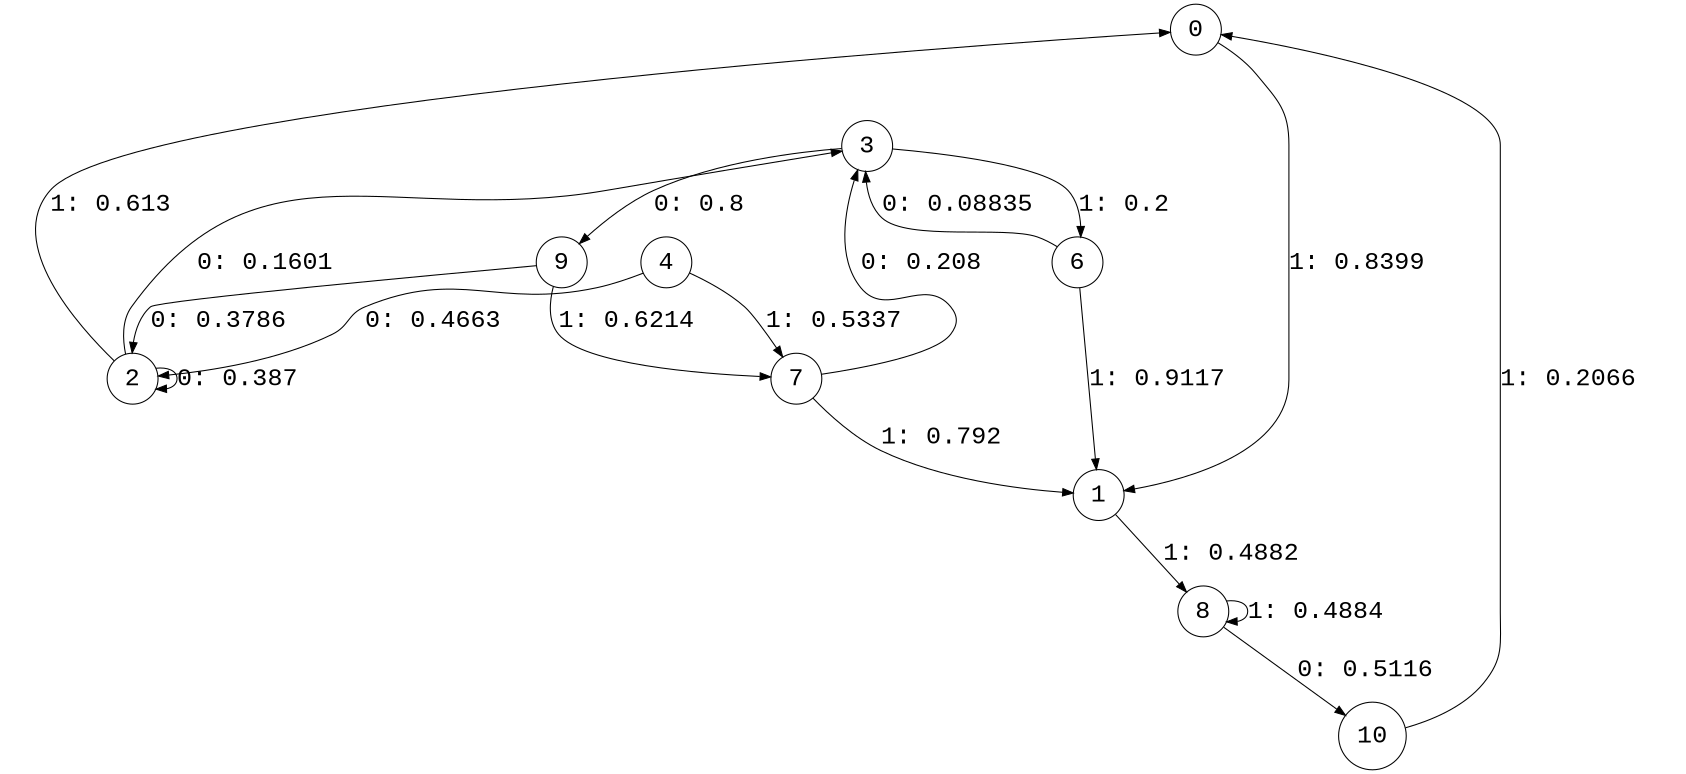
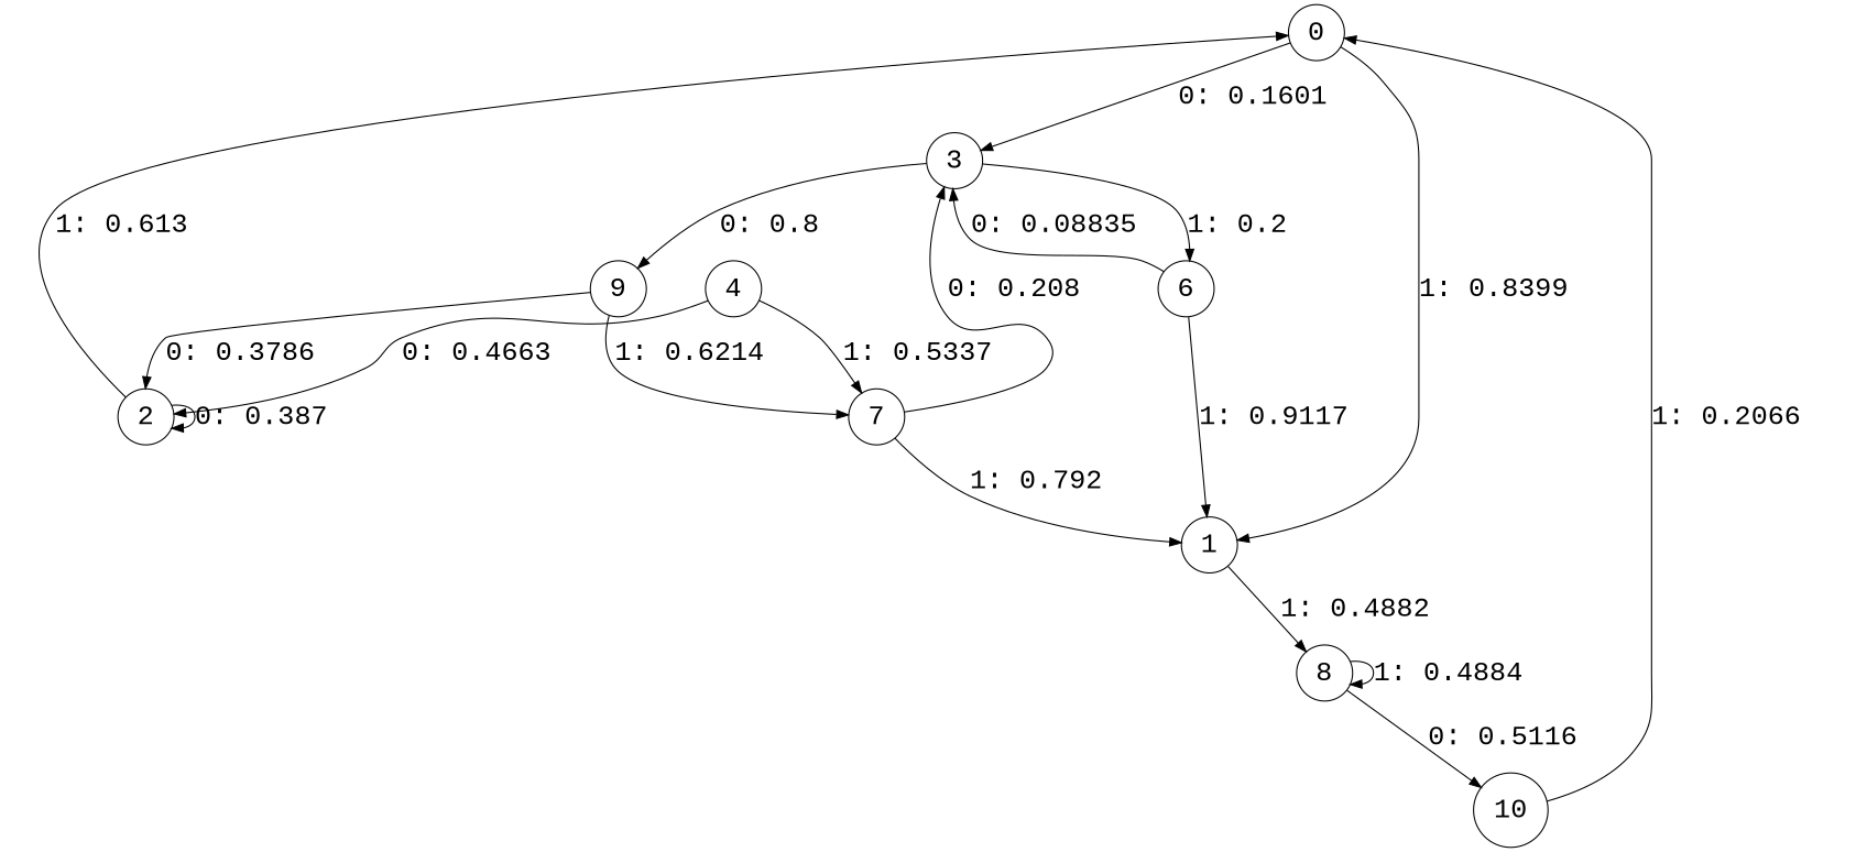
  digraph {
    fontname="Liberation Mono"
    node [fontname="Liberation Mono" fontsize=24 shape=circle]
    edge [fontname="Liberation Mono" fontsize=24]
    0
    3
    1
    9
    6
    8
    2
    7
    10
    4
-   2 -> 3 [label="0: 0.1601   "]
+   0 -> 3 [label="0: 0.1601   "]
    0 -> 1 [label="1: 0.8399   "]
    3 -> 9 [label="0: 0.8      "]
    3 -> 6 [label="1: 0.2      "]
    1 -> 8 [label="1: 0.4882   "]
    9 -> 2 [label="0: 0.3786   "]
    9 -> 7 [label="1: 0.6214   "]
    6 -> 3 [label="0: 0.08835  "]
    6 -> 1 [label="1: 0.9117   "]
    8 -> 8 [label="1: 0.4884   "]
    8 -> 10 [label="0: 0.5116   "]
    2 -> 0 [label="1: 0.613    "]
    2 -> 2 [label="0: 0.387    "]
    7 -> 3 [label="0: 0.208    "]
    7 -> 1 [label="1: 0.792    "]
    10 -> 0 [label="1: 0.2066   "]
    4 -> 2 [label="0: 0.4663   "]
    4 -> 7 [label="1: 0.5337   "]
  }
